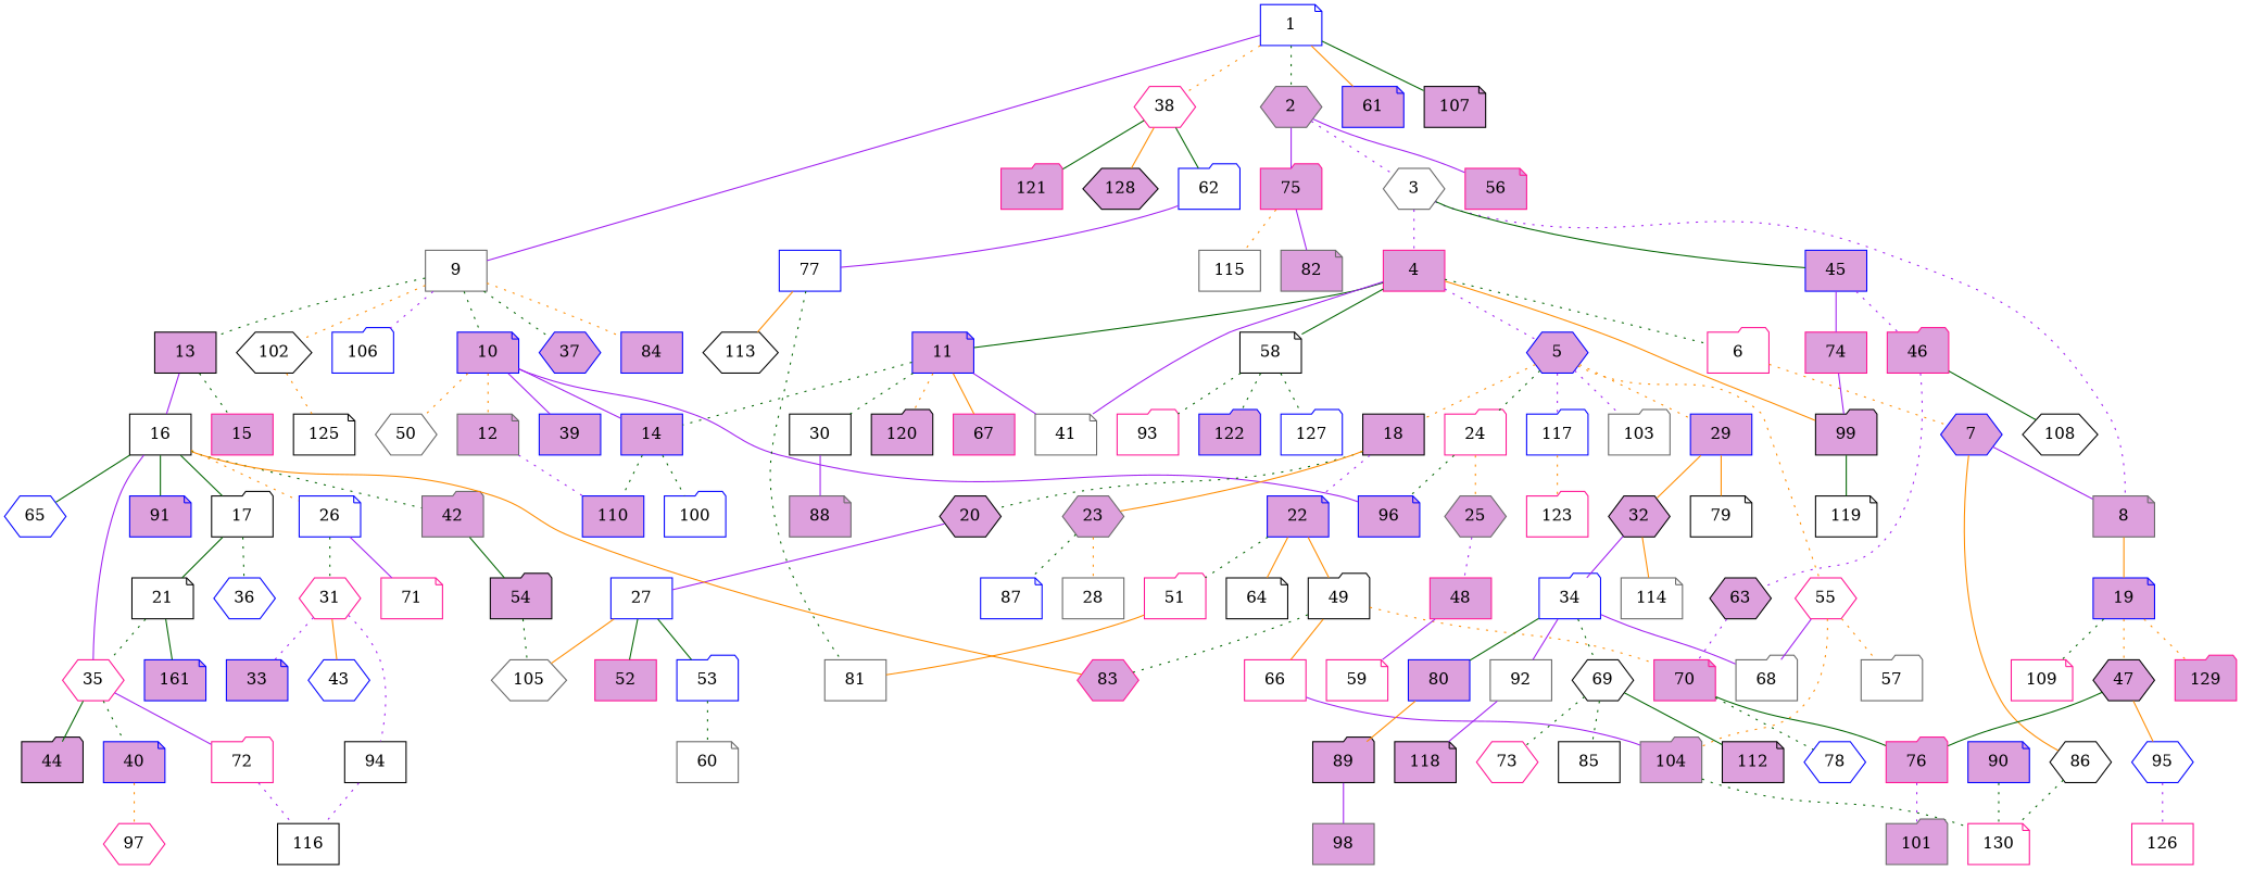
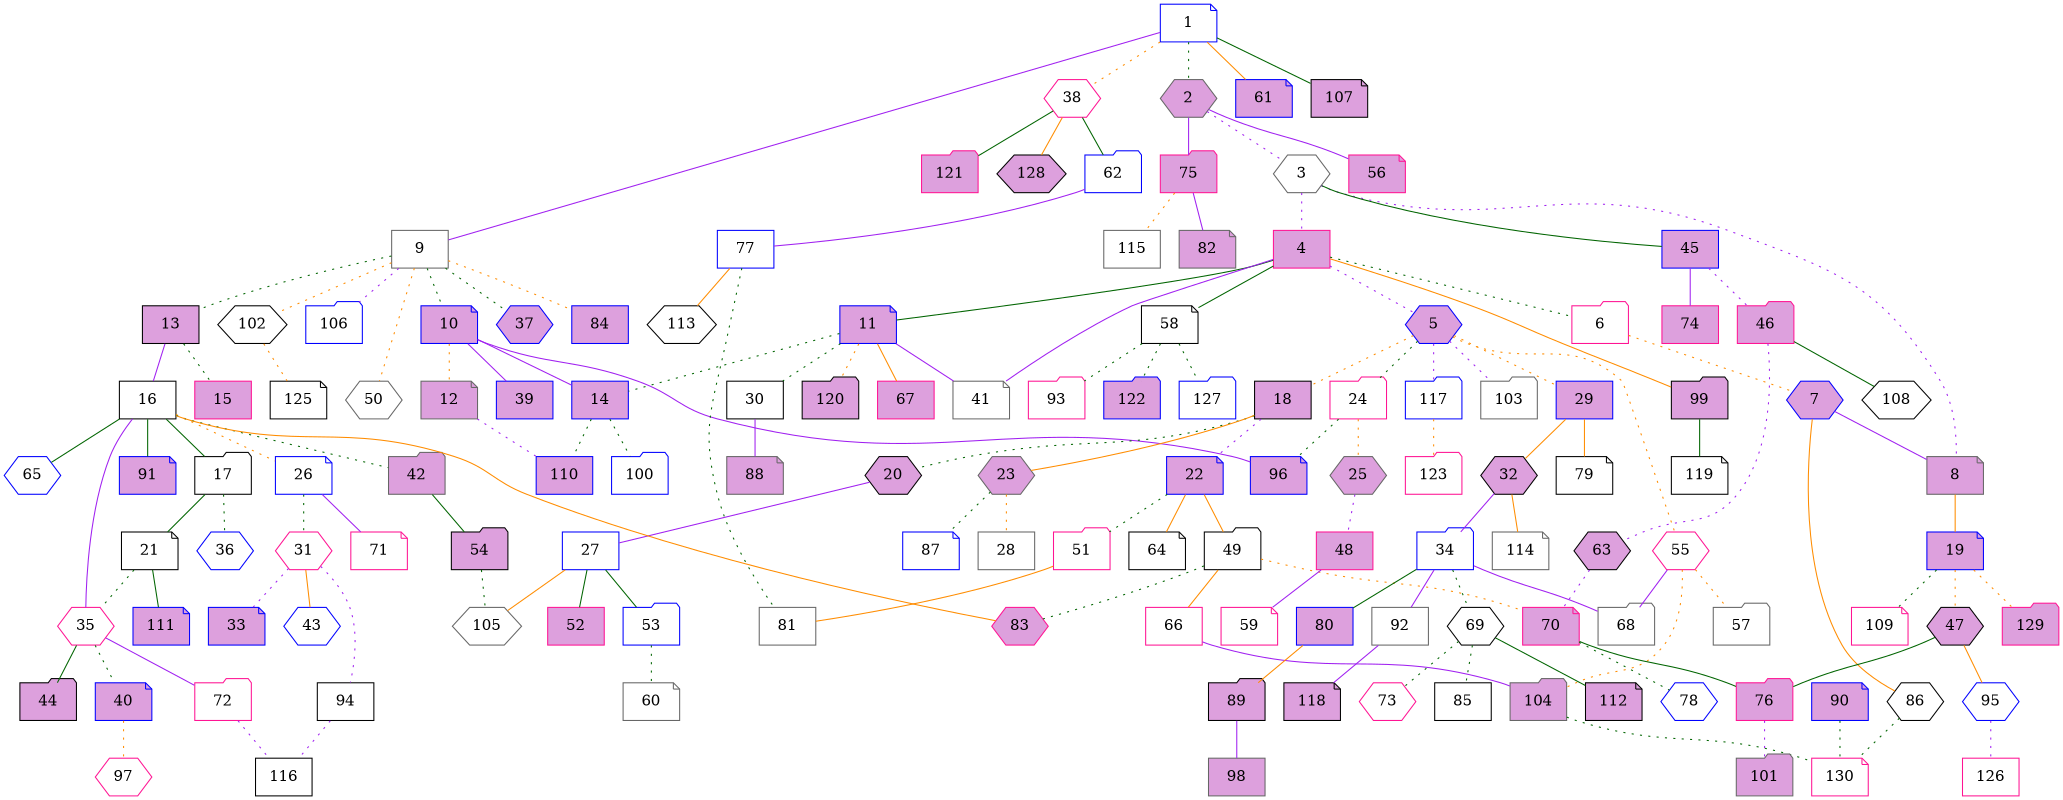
  graph {
    node [color=blue fillcolor=white shape=note style=filled]
    edge [color=darkgreen style=dotted]
    2 [color=gray40 fillcolor=plum shape=hexagon]
    1
    9 [color=gray40 shape=box]
    38 [color=deeppink shape=hexagon]
    61 [fillcolor=plum]
    107 [color=black fillcolor=plum]
    3 [color=gray40 shape=hexagon]
    56 [color=deeppink fillcolor=plum]
    75 [color=deeppink fillcolor=plum shape=folder]
    10 [fillcolor=plum]
    13 [color=black fillcolor=plum shape=box]
    37 [fillcolor=plum shape=hexagon]
    84 [fillcolor=plum shape=box]
    102 [color=black shape=hexagon]
    106 [shape=folder]
    62 [shape=folder]
    121 [color=deeppink fillcolor=plum shape=folder]
    128 [color=black fillcolor=plum shape=hexagon]
    4 [color=deeppink fillcolor=plum shape=box]
    8 [color=gray40 fillcolor=plum]
    45 [fillcolor=plum shape=box]
    82 [color=gray40 fillcolor=plum]
    115 [color=gray40 shape=box]
    5 [fillcolor=plum shape=hexagon]
    6 [color=deeppink shape=folder]
    11 [fillcolor=plum]
    41 [color=gray40]
    58 [color=black]
    99 [color=black fillcolor=plum shape=folder]
    19 [fillcolor=plum]
    46 [color=deeppink fillcolor=plum shape=folder]
    74 [color=deeppink fillcolor=plum shape=box]
    18 [color=black fillcolor=plum shape=box]
    24 [color=deeppink shape=folder]
    29 [fillcolor=plum shape=box]
    55 [color=deeppink shape=hexagon]
    103 [color=gray40 shape=folder]
    117 [shape=folder]
    7 [fillcolor=plum shape=hexagon]
    14 [fillcolor=plum shape=box]
    30 [color=black shape=box]
    67 [color=deeppink fillcolor=plum shape=box]
    120 [color=black fillcolor=plum shape=folder]
    93 [color=deeppink shape=folder]
    122 [fillcolor=plum shape=folder]
    127 [shape=folder]
    119 [color=black]
    20 [color=black fillcolor=plum shape=hexagon]
    22 [fillcolor=plum]
    23 [color=gray40 fillcolor=plum shape=hexagon]
    96 [fillcolor=plum]
    25 [color=gray40 fillcolor=plum shape=hexagon]
    32 [color=black fillcolor=plum shape=hexagon]
    79 [color=black]
    68 [color=gray40 shape=folder]
    57 [color=gray40 shape=folder]
    104 [color=gray40 fillcolor=plum shape=folder]
    123 [color=deeppink shape=folder]
    86 [color=black shape=hexagon]
    130 [color=deeppink]
    47 [color=black fillcolor=plum shape=hexagon]
    109 [color=deeppink]
    129 [color=deeppink fillcolor=plum shape=folder]
    12 [color=gray40 fillcolor=plum]
    39 [fillcolor=plum shape=box]
    50 [color=gray40 shape=hexagon]
    15 [color=deeppink fillcolor=plum shape=box]
    16 [color=black shape=box]
    125 [color=black]
    110 [fillcolor=plum shape=box]
    100 [shape=folder]
    88 [color=gray40 fillcolor=plum]
    17 [color=black shape=folder]
    26
    35 [color=deeppink shape=hexagon]
    42 [color=gray40 fillcolor=plum shape=folder]
    65 [shape=hexagon]
    83 [color=deeppink fillcolor=plum shape=hexagon]
    91 [fillcolor=plum]
    21 [color=black]
    36 [shape=hexagon]
    31 [color=deeppink shape=hexagon]
    71 [color=deeppink]
    40 [fillcolor=plum]
    44 [color=black fillcolor=plum shape=folder]
    72 [color=deeppink shape=folder]
    54 [color=black fillcolor=plum shape=folder]
-   111 [fillcolor=plum label=161]
+   111 [fillcolor=plum]
    27 [shape=box]
    49 [color=black shape=folder]
    51 [color=deeppink shape=folder]
    64 [color=black]
    28 [color=gray40 shape=box]
    87
    76 [color=deeppink fillcolor=plum shape=folder]
    95 [shape=hexagon]
    52 [color=deeppink fillcolor=plum shape=box]
    53 [shape=folder]
    105 [color=gray40 shape=hexagon]
    66 [color=deeppink shape=box]
    70 [color=deeppink fillcolor=plum]
    81 [color=gray40 shape=box]
    48 [color=deeppink fillcolor=plum shape=box]
    59 [color=deeppink]
    33 [fillcolor=plum]
    43 [shape=hexagon]
    94 [color=black shape=box]
    60 [color=gray40]
    34 [shape=folder]
    114 [color=gray40]
    116 [color=black shape=box]
    69 [color=black shape=hexagon]
    80 [fillcolor=plum shape=box]
    92 [color=gray40 shape=box]
    73 [color=deeppink shape=hexagon]
    85 [color=black shape=box]
    112 [color=black fillcolor=plum]
    89 [color=black fillcolor=plum shape=folder]
    118 [color=black fillcolor=plum]
    97 [color=deeppink shape=hexagon]
    77 [shape=box]
    63 [color=black fillcolor=plum shape=hexagon]
    108 [color=black shape=hexagon]
    101 [color=gray40 fillcolor=plum shape=folder]
    126 [color=deeppink shape=box]
    78 [shape=hexagon]
    113 [color=black shape=hexagon]
    90 [fillcolor=plum]
    98 [color=gray40 fillcolor=plum shape=box]
    2 -- 3 [color=purple]
    2 -- 56 [color=purple style=solid]
    2 -- 75 [color=purple style=solid]
    1 -- 2
    1 -- 9 [color=purple style=solid]
    1 -- 38 [color=darkorange]
    1 -- 61 [color=darkorange style=solid]
    1 -- 107 [style=solid]
    9 -- 10
    9 -- 13
    9 -- 37
    9 -- 84 [color=darkorange]
    9 -- 102 [color=darkorange]
    9 -- 106 [color=purple]
    38 -- 62 [style=solid]
    38 -- 121 [style=solid]
    38 -- 128 [color=darkorange style=solid]
    3 -- 4 [color=purple]
    3 -- 8 [color=purple]
    3 -- 45 [style=solid]
    75 -- 82 [color=purple style=solid]
    75 -- 115 [color=darkorange]
    10 -- 14 [color=purple style=solid]
    10 -- 96 [color=purple style=solid]
    10 -- 12 [color=darkorange]
    10 -- 39 [color=purple style=solid]
-   10 -- 50 [color=darkorange]
+   9 -- 50 [color=darkorange]
    13 -- 15
    13 -- 16 [color=purple style=solid]
    102 -- 125 [color=darkorange]
    62 -- 77 [color=purple style=solid]
    4 -- 5 [color=purple]
    4 -- 6
    4 -- 11 [style=solid]
    4 -- 41 [color=purple style=solid]
    4 -- 58 [style=solid]
    4 -- 99 [color=darkorange style=solid]
    8 -- 19 [color=darkorange style=solid]
    45 -- 46 [color=purple]
    45 -- 74 [color=purple style=solid]
    5 -- 18 [color=darkorange]
    5 -- 24
    5 -- 29 [color=darkorange]
    5 -- 55 [color=darkorange]
    5 -- 103 [color=purple]
    5 -- 117 [color=purple]
    6 -- 7 [color=darkorange]
    11 -- 41 [color=purple style=solid]
    11 -- 14
    11 -- 30
    11 -- 67 [color=darkorange style=solid]
    11 -- 120 [color=darkorange]
    58 -- 93
    58 -- 122
    58 -- 127
    99 -- 119 [style=solid]
    19 -- 47 [color=darkorange]
    19 -- 109
    19 -- 129 [color=darkorange]
    46 -- 63 [color=purple]
    46 -- 108 [style=solid]
-   74 -- 99 [color=purple style=solid]
    18 -- 20
    18 -- 22 [color=purple]
    18 -- 23 [color=darkorange style=solid]
    24 -- 96
    24 -- 25 [color=darkorange]
    29 -- 32 [color=darkorange style=solid]
    29 -- 79 [color=darkorange style=solid]
    55 -- 68 [color=purple style=solid]
    55 -- 57 [color=darkorange]
    55 -- 104 [color=darkorange]
    117 -- 123 [color=darkorange]
    7 -- 8 [color=purple style=solid]
    7 -- 86 [color=darkorange style=solid]
    14 -- 110
    14 -- 100
    30 -- 88 [color=purple style=solid]
    20 -- 27 [color=purple style=solid]
    22 -- 49 [color=darkorange style=solid]
    22 -- 51
    22 -- 64 [color=darkorange style=solid]
    23 -- 28 [color=darkorange]
    23 -- 87
    25 -- 48 [color=purple]
    32 -- 34 [color=purple style=solid]
    32 -- 114 [color=darkorange style=solid]
    104 -- 130
    86 -- 130
    47 -- 76 [style=solid]
    47 -- 95 [color=darkorange style=solid]
    12 -- 110 [color=purple]
    16 -- 17 [style=solid]
    16 -- 26 [color=darkorange]
    16 -- 35 [color=purple style=solid]
    16 -- 42
    16 -- 65 [style=solid]
    16 -- 83 [color=darkorange style=solid]
    16 -- 91 [style=solid]
    17 -- 21 [style=solid]
    17 -- 36
    26 -- 31
    26 -- 71 [color=purple style=solid]
    35 -- 40
    35 -- 44 [style=solid]
    35 -- 72 [color=purple style=solid]
    42 -- 54 [style=solid]
    21 -- 35
    21 -- 111 [style=solid]
    31 -- 33 [color=purple]
    31 -- 43 [color=darkorange style=solid]
    31 -- 94 [color=purple]
    40 -- 97 [color=darkorange]
    72 -- 116 [color=purple]
    54 -- 105
    27 -- 52 [style=solid]
    27 -- 53 [style=solid]
    27 -- 105 [color=darkorange style=solid]
    49 -- 83
    49 -- 66 [color=darkorange style=solid]
    49 -- 70 [color=darkorange]
    51 -- 81 [color=darkorange style=solid]
    76 -- 101 [color=purple]
    95 -- 126 [color=purple]
    53 -- 60
    66 -- 104 [color=purple style=solid]
    70 -- 76 [style=solid]
    70 -- 78
    48 -- 59 [color=purple style=solid]
    94 -- 116 [color=purple]
    34 -- 68 [color=purple style=solid]
    34 -- 69
    34 -- 80 [style=solid]
    34 -- 92 [color=purple style=solid]
    69 -- 73
    69 -- 85
    69 -- 112 [style=solid]
    80 -- 89 [color=darkorange style=solid]
    92 -- 118 [color=purple style=solid]
    89 -- 98 [color=purple style=solid]
    77 -- 81
    77 -- 113 [color=darkorange style=solid]
    63 -- 70 [color=purple]
    90 -- 130
  }
